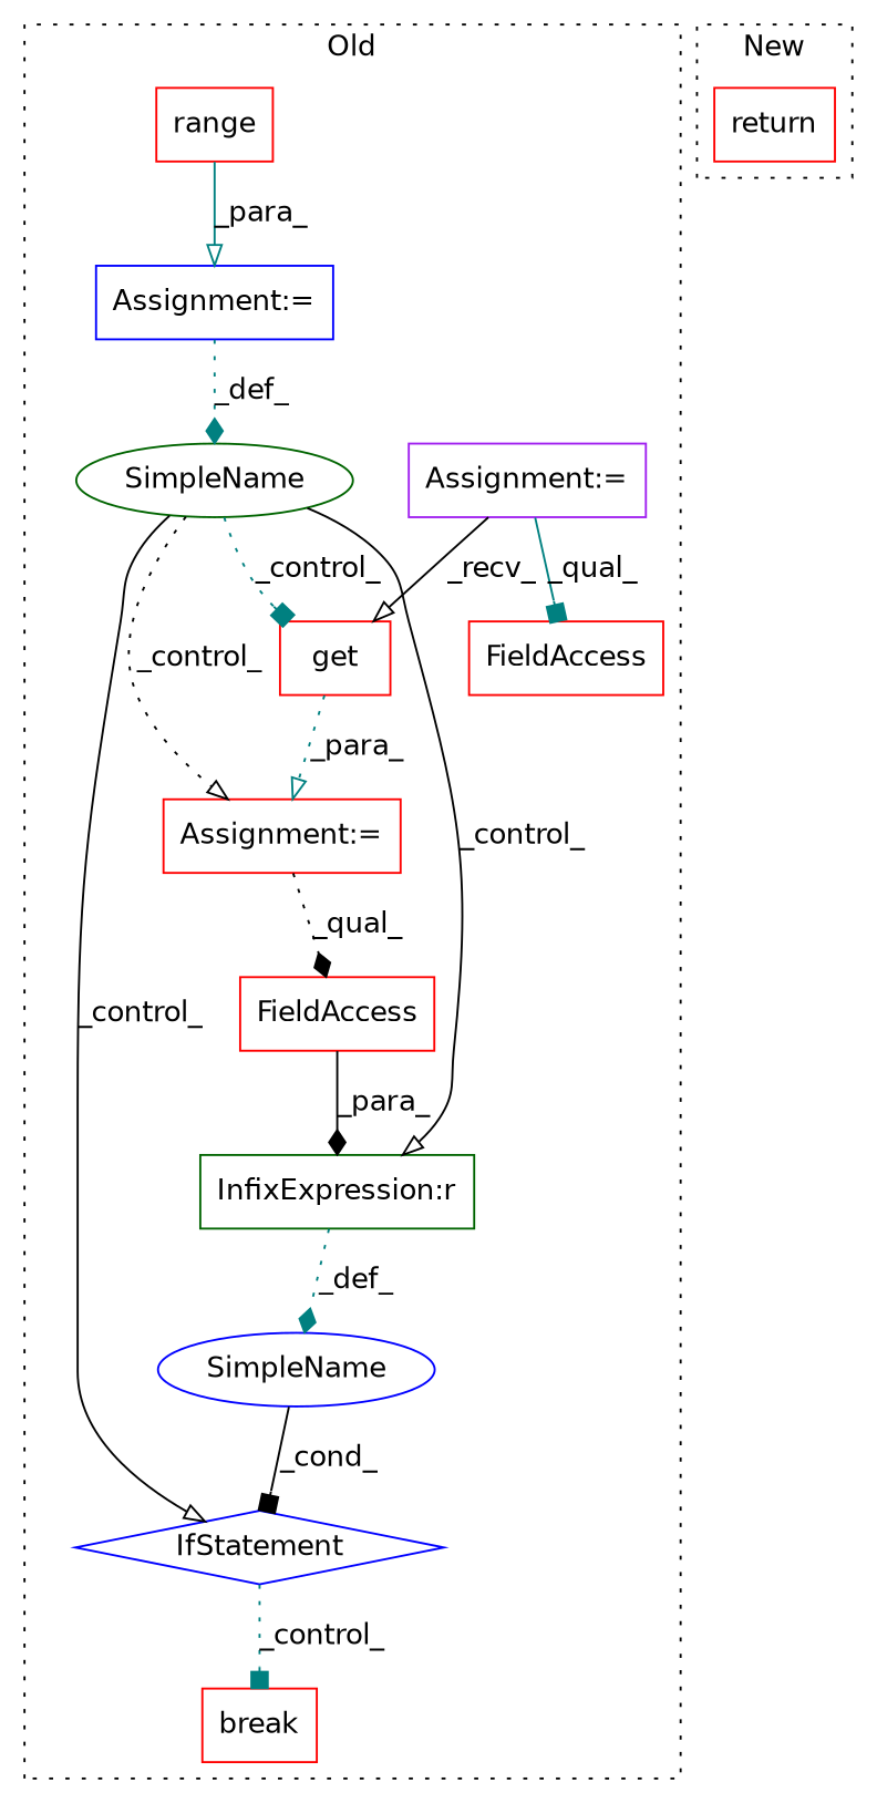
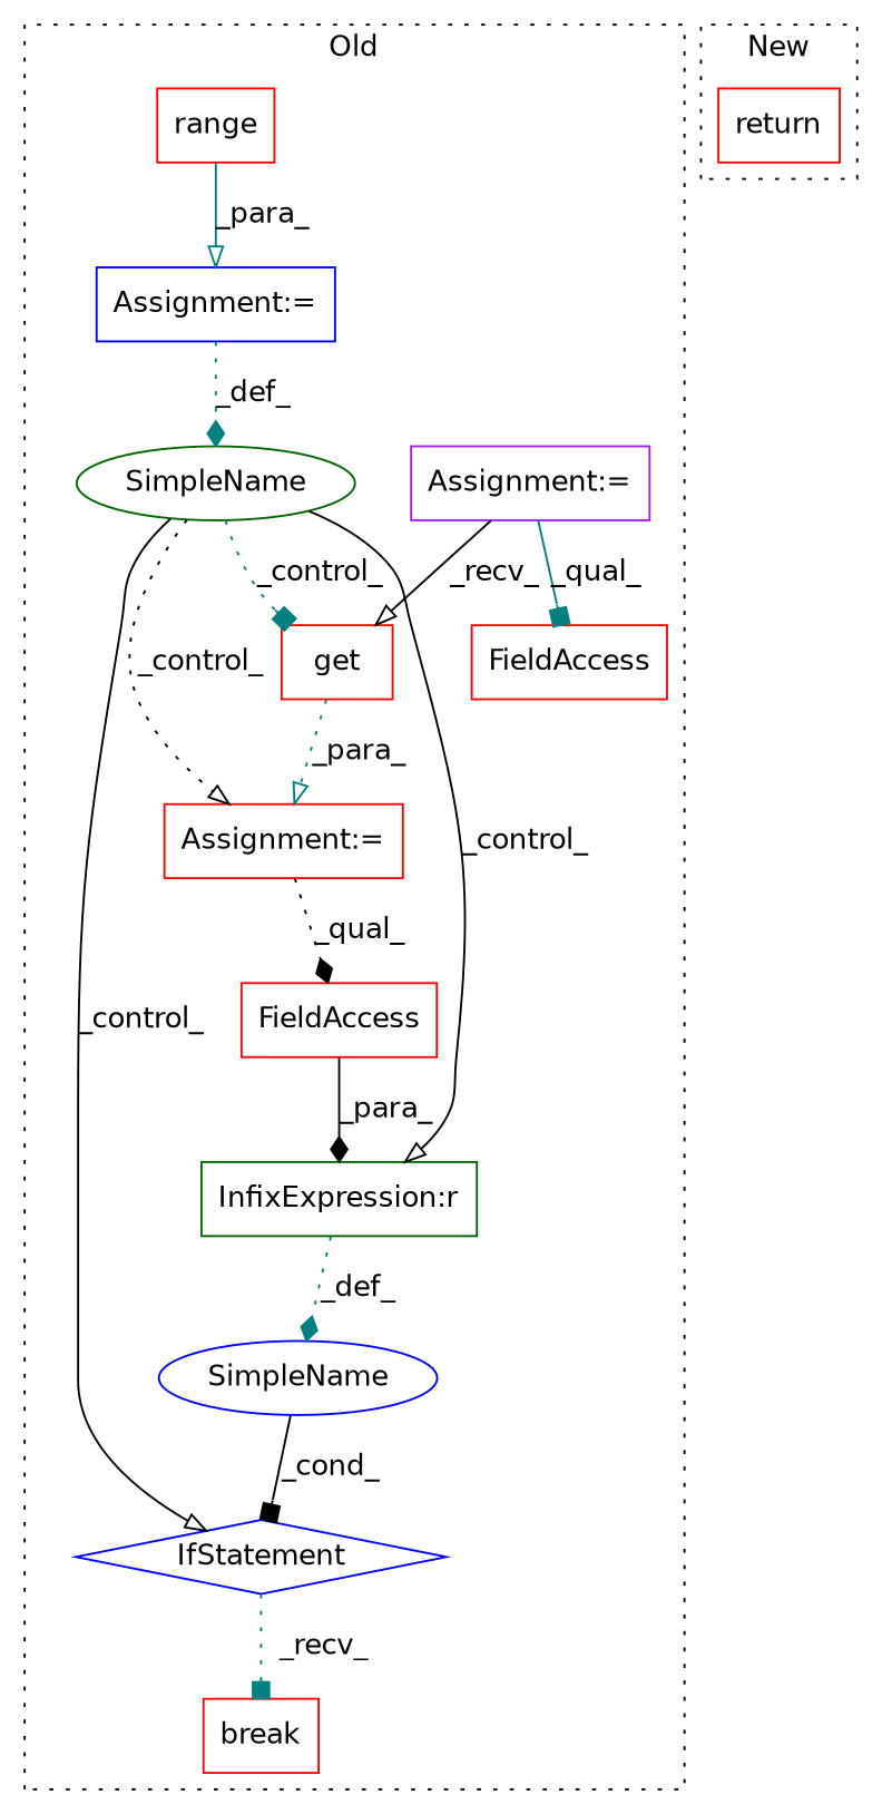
  digraph {
    fontname="DejaVu Sans"
    node [a=7 color=red fontname="DejaVu Sans" l=1 shape=box]
    edge [arrowhead=onormal color=teal fontname="DejaVu Sans" style=dotted]
    n1 [a=10 l=6 label=break s=1502]
    n2 [a=25 color=blue l="4,2" label=IfStatement s="1452,1486" shape=diamond]
    n3 [a=42 color=blue label=SimpleName shape=ellipse l=""]
    n4 [label="Assignment:=" s=1316]
    n5 [a=42 color=darkgreen label=SimpleName s=1176 shape=ellipse]
    n6 [a=27 color=darkgreen l=4 label="InfixExpression:r" s=1479]
    n7 [color=blue l="57,2" label="Assignment:=" s="1115,1191"]
    n8 [color=purple l=8 label="Assignment:=" s=889]
    n9 [a=32 l="6,1" label=range s="1180,1190"]
    n10 [a=22 l=23 label=FieldAccess s=1846]
    n11 [a=22 l=23 label=FieldAccess s=1456]
    n12 [a=32 l="4,1" label=get s="1326,1358"]
    n13 [a=41 l=7 label=return s=1048]
    subgraph cluster_1 {
      label=Old
      style=dotted
      n1
      n2
      n3
      n4
      n5
      n6
      n7
      n8
      n9
      n10
      n11
      n12
    }
    subgraph cluster_2 {
      label=New
      style=dotted
      n13
    }
-   n2 -> n1 [arrowhead=box label=_control_]
+   n2 -> n1 [arrowhead=box label=_recv_]
    n3 -> n2 [arrowhead=box color=black label=_cond_ style=solid]
    n4 -> n11 [arrowhead=diamond color=black label=_qual_]
    n5 -> n2 [color=black label=_control_ style=solid]
    n5 -> n4 [color=black label=_control_]
    n5 -> n6 [color=black label=_control_ style=solid]
    n5 -> n12 [arrowhead=box label=_control_]
    n6 -> n3 [arrowhead=diamond label=_def_]
    n7 -> n5 [arrowhead=diamond label=_def_]
    n8 -> n10 [arrowhead=box label=_qual_ style=solid]
    n8 -> n12 [color=black label=_recv_ style=solid]
    n9 -> n7 [label=_para_ style=solid]
    n11 -> n6 [arrowhead=diamond color=black label=_para_ style=solid]
    n12 -> n4 [label=_para_]
  }
